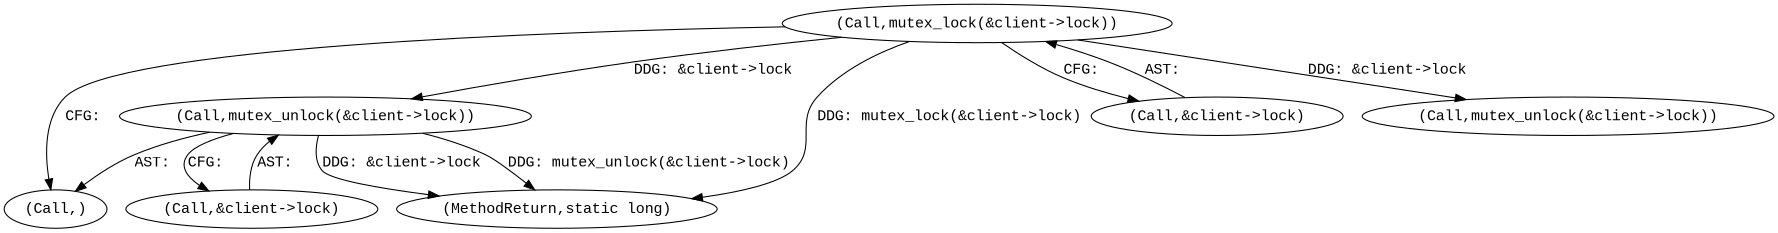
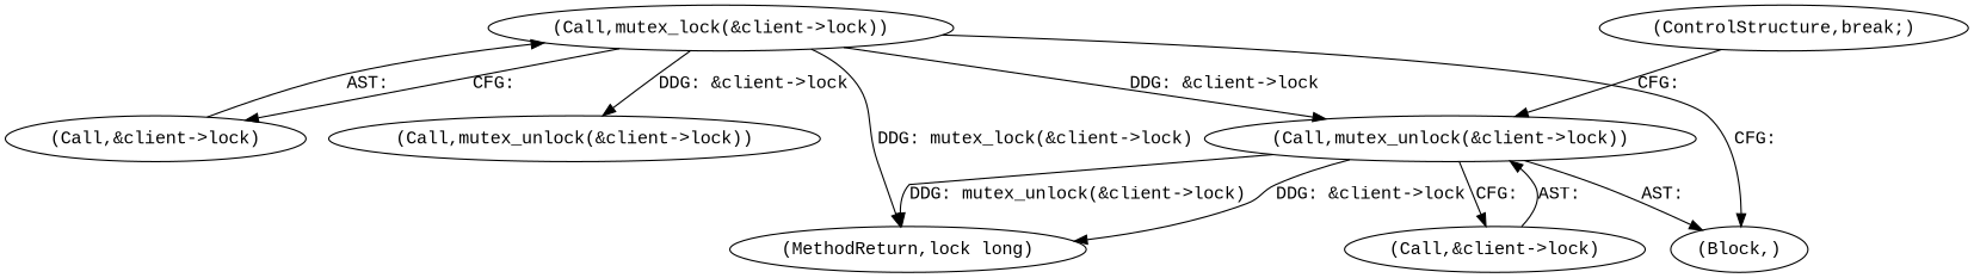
  digraph {
    fontname="Liberation Mono"
    node [fontname="Liberation Mono"]
    edge [fontname="Liberation Mono"]
    n1 [label="(Call,mutex_unlock(&client->lock))"]
-   n2 [label="(Call,)"]
+   n2 [label="(Block,)"]
    n3 [label="(Call,&client->lock)"]
-   n4 [label="(MethodReturn,static long)"]
+   n4 [label="(MethodReturn,lock long)"]
    n5 [label="(Call,mutex_lock(&client->lock))"]
    n6 [label="(Call,&client->lock)"]
    n7 [label="(Call,mutex_unlock(&client->lock))"]
+   n8 [label="(ControlStructure,break;)"]
    n1 -> n2 [label="AST: "]
    n1 -> n3 [label="CFG: "]
    n1 -> n4 [label="DDG: mutex_unlock(&client->lock)"]
    n1 -> n4 [label="DDG: &client->lock"]
    n3 -> n1 [label="AST: "]
    n5 -> n1 [label="DDG: &client->lock"]
    n5 -> n2 [label="CFG: "]
    n5 -> n4 [label="DDG: mutex_lock(&client->lock)"]
    n5 -> n6 [label="CFG: "]
    n5 -> n7 [label="DDG: &client->lock"]
    n6 -> n5 [label="AST: "]
+   n8 -> n1 [label="CFG: "]
  }
